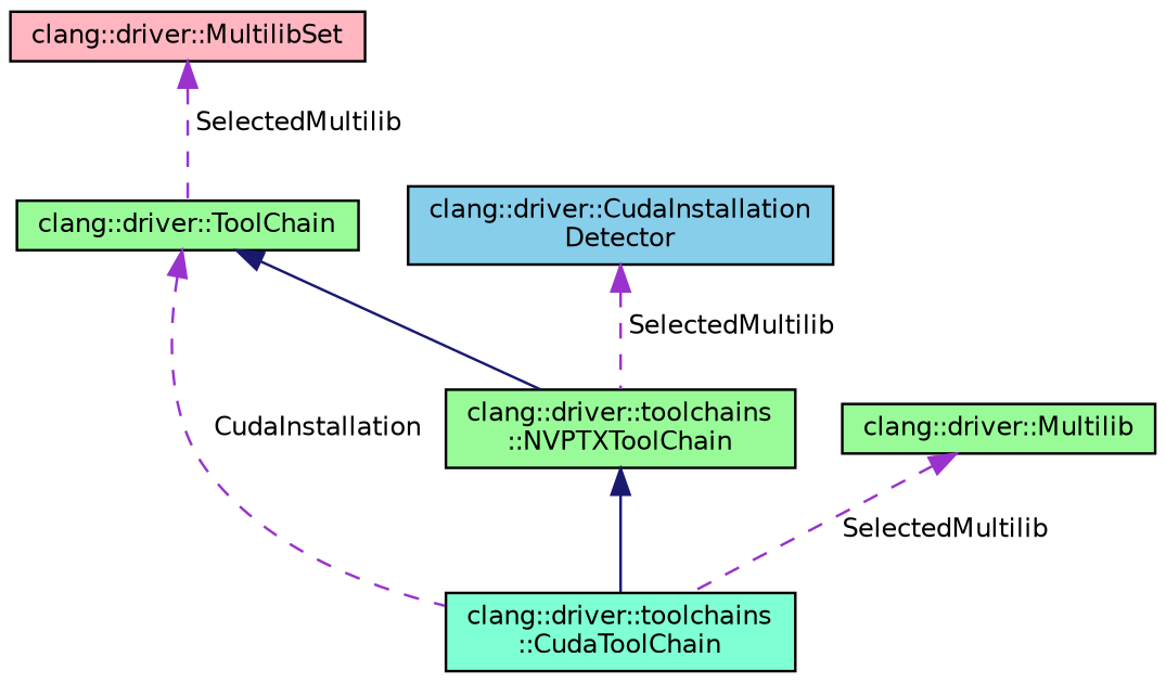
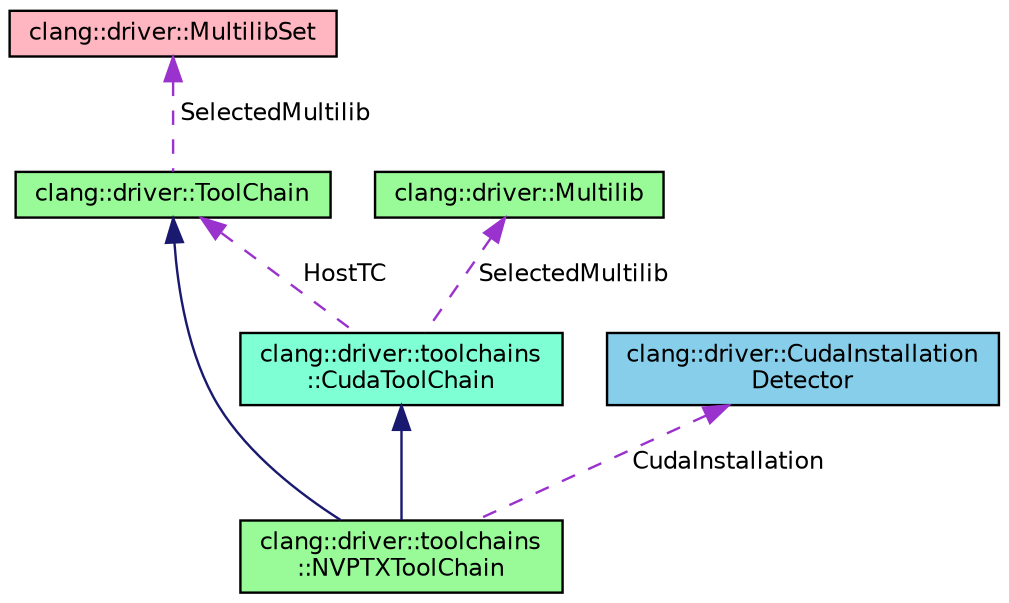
  digraph {
    node [color=black fillcolor=palegreen fontname=Helvetica fontsize=10 shape=record style=filled]
    edge [color=darkorchid3 dir=back fontname=Helvetica fontsize=10 labelfontname=Helvetica labelfontsize=10 style=dashed]
    n1 [fillcolor=aquamarine fontcolor=black height=0.2 label="clang::driver::toolchains\l::CudaToolChain" width=0.4]
    n2 [height=0.2 label="clang::driver::toolchains\l::NVPTXToolChain" width=0.4]
    n3 [height=0.2 label="clang::driver::ToolChain" width=0.4]
    n4 [fillcolor=lightpink height=0.2 label="clang::driver::MultilibSet" width=0.4]
    n5 [height=0.2 label="clang::driver::Multilib" width=0.4]
    n6 [fillcolor=skyblue height=0.2 label="clang::driver::CudaInstallation\lDetector" width=0.4]
-   n2 -> n1 [color=midnightblue style=solid]
-   n3 -> n1 [label=" CudaInstallation"]
+   n1 -> n2 [color=midnightblue style=solid]
+   n3 -> n1 [label=" HostTC"]
    n3 -> n2 [color=midnightblue style=solid]
    n4 -> n3 [label=" SelectedMultilib"]
    n5 -> n1 [label=" SelectedMultilib"]
-   n6 -> n2 [label=" SelectedMultilib"]
+   n6 -> n2 [label=" CudaInstallation"]
  }
